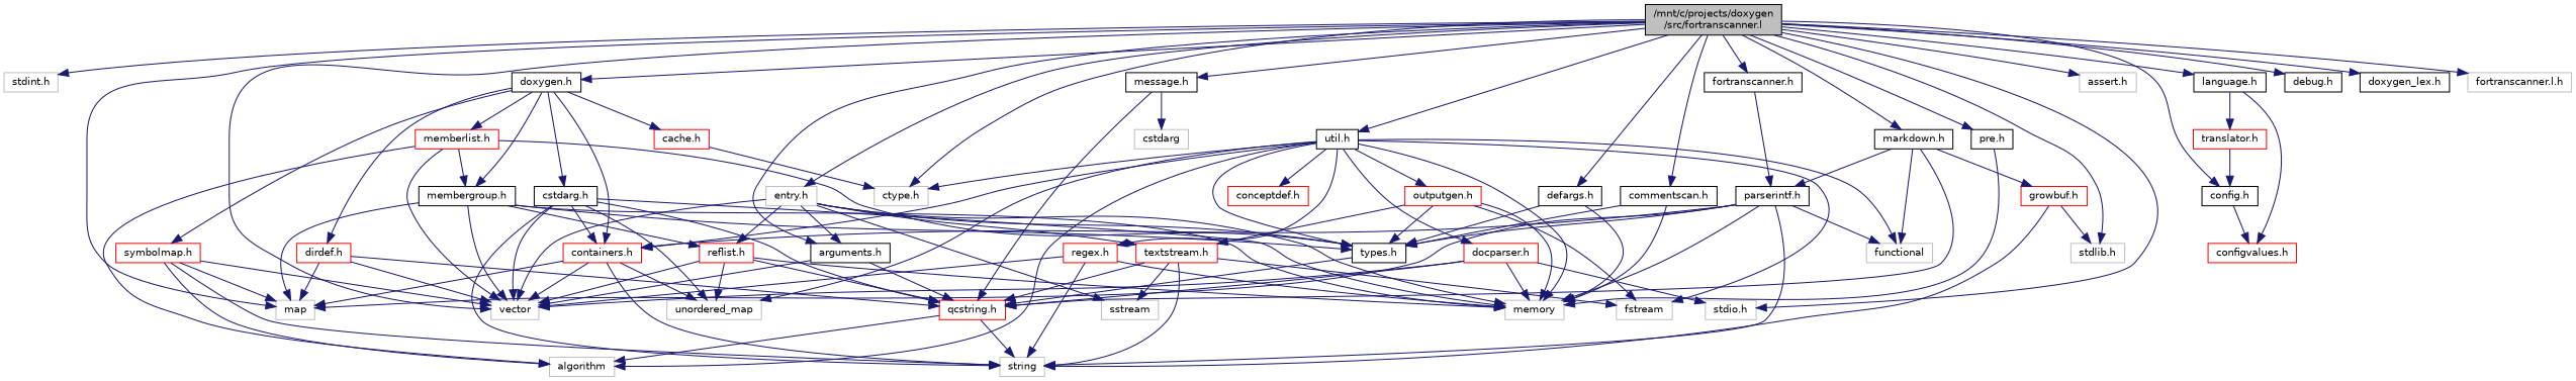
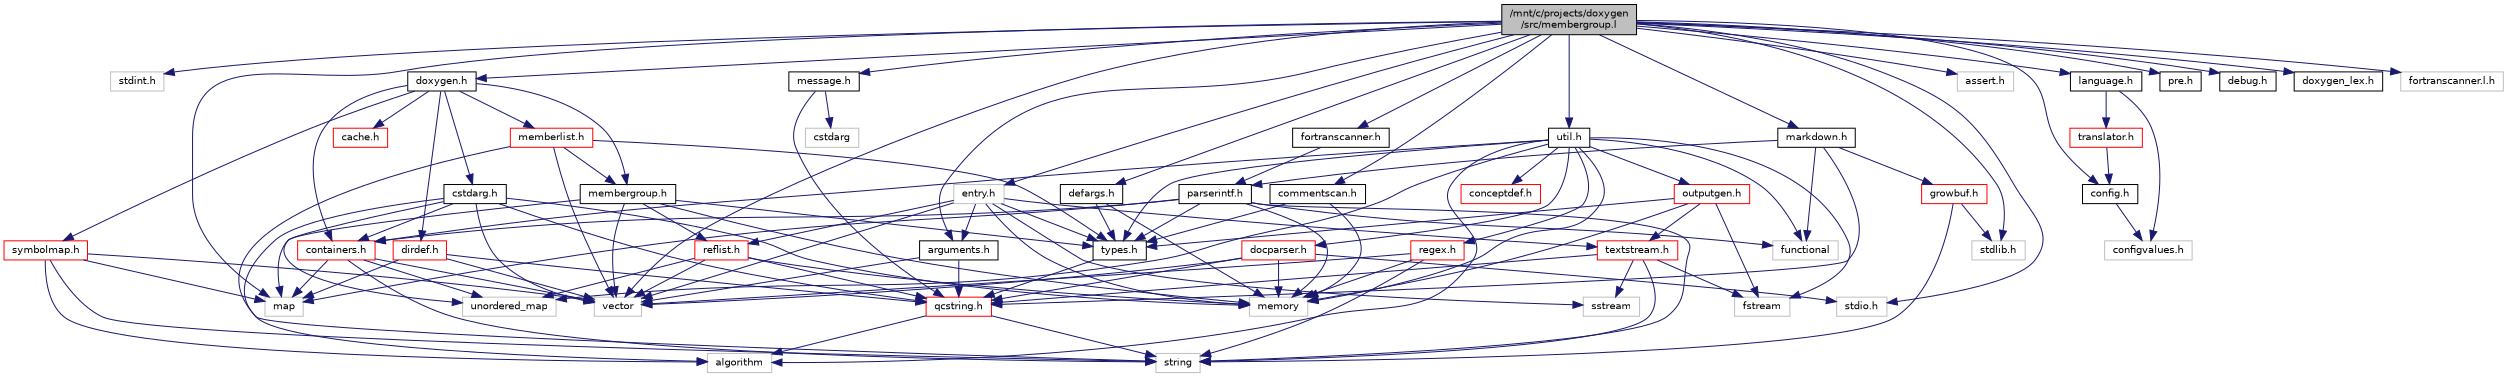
  digraph {
    node [color=black fillcolor=white fontname=Helvetica fontsize=10 shape=record style=filled]
    edge [color=midnightblue fontname=Helvetica fontsize=10 labelfontname=Helvetica labelfontsize=10 style=solid]
-   n1 [fillcolor=grey75 fontcolor=black height=0.2 label="/mnt/c/projects/doxygen\l/src/fortranscanner.l" width=0.4]
+   n1 [fillcolor=grey75 fontcolor=black height=0.2 label="/mnt/c/projects/doxygen\l/src/membergroup.l" width=0.4]
    n2 [color=grey75 height=0.2 label="stdint.h" width=0.4]
    n3 [color=grey75 height=0.2 label=map width=0.4]
    n4 [color=grey75 height=0.2 label=vector width=0.4]
    n5 [color=grey75 height=0.2 label="stdio.h" width=0.4]
    n6 [color=grey75 height=0.2 label="stdlib.h" width=0.4]
    n7 [color=grey75 height=0.2 label="assert.h" width=0.4]
-   n8 [color=grey75 height=0.2 label="ctype.h" width=0.4]
    n9 [height=0.2 label="fortranscanner.h" width=0.4]
    n10 [color=grey75 height=0.2 label="entry.h" width=0.4]
    n11 [height=0.2 label="arguments.h" width=0.4]
    n12 [height=0.2 label="message.h" width=0.4]
    n13 [height=0.2 label="config.h" width=0.4]
    n14 [height=0.2 label="doxygen.h" width=0.4]
    n15 [height=0.2 label="util.h" width=0.4]
    n16 [height=0.2 label="defargs.h" width=0.4]
    n17 [height=0.2 label="language.h" width=0.4]
    n18 [height=0.2 label="commentscan.h" width=0.4]
    n19 [height=0.2 label="pre.h" width=0.4]
    n20 [height=0.2 label="debug.h" width=0.4]
    n21 [height=0.2 label="markdown.h" width=0.4]
    n22 [height=0.2 label="doxygen_lex.h" width=0.4]
    n23 [color=grey75 height=0.2 label="fortranscanner.l.h" width=0.4]
    n24 [height=0.2 label="parserintf.h" width=0.4]
    n25 [color=grey75 height=0.2 label=memory width=0.4]
    n26 [height=0.2 label="types.h" width=0.4]
    n27 [color=grey75 height=0.2 label=sstream width=0.4]
    n28 [color=red height=0.2 label="reflist.h" width=0.4]
    n29 [color=red height=0.2 label="textstream.h" width=0.4]
    n30 [color=red height=0.2 label="qcstring.h" width=0.4]
    n31 [color=grey75 height=0.2 label=cstdarg width=0.4]
-   n32 [color=red height=0.2 label="configvalues.h" width=0.4]
+   n32 [color=grey75 height=0.2 label="configvalues.h" width=0.4]
    n33 [color=red height=0.2 label="containers.h" width=0.4]
    n34 [height=0.2 label="membergroup.h" width=0.4]
    n35 [color=red height=0.2 label="dirdef.h" width=0.4]
    n36 [color=red height=0.2 label="memberlist.h" width=0.4]
    n37 [height=0.2 label="cstdarg.h" width=0.4]
    n38 [color=red height=0.2 label="cache.h" width=0.4]
    n39 [color=red height=0.2 label="symbolmap.h" width=0.4]
    n40 [color=grey75 height=0.2 label=functional width=0.4]
    n41 [color=grey75 height=0.2 label=algorithm width=0.4]
    n42 [color=grey75 height=0.2 label=unordered_map width=0.4]
    n43 [color=grey75 height=0.2 label=fstream width=0.4]
    n44 [color=red height=0.2 label="docparser.h" width=0.4]
    n45 [color=red height=0.2 label="outputgen.h" width=0.4]
    n46 [color=red height=0.2 label="regex.h" width=0.4]
    n47 [color=red height=0.2 label="conceptdef.h" width=0.4]
    n48 [color=red height=0.2 label="translator.h" width=0.4]
    n49 [color=red height=0.2 label="growbuf.h" width=0.4]
    n50 [color=grey75 height=0.2 label=string width=0.4]
    n1 -> n2
    n1 -> n3
    n1 -> n4
    n1 -> n5
    n1 -> n6
    n1 -> n7
-   n1 -> n8
    n1 -> n9
    n1 -> n10
    n1 -> n11
    n1 -> n12
    n1 -> n13
    n1 -> n14
    n1 -> n15
    n1 -> n16
    n1 -> n17
    n1 -> n18
    n1 -> n19
    n1 -> n20
    n1 -> n21
    n1 -> n22
    n1 -> n23
    n9 -> n24
    n10 -> n4
    n10 -> n11
    n10 -> n25
    n10 -> n26
    n10 -> n27
    n10 -> n28
    n10 -> n29
    n11 -> n4
    n11 -> n30
    n12 -> n30
    n12 -> n31
    n13 -> n32
    n14 -> n33
    n14 -> n34
    n14 -> n35
    n14 -> n36
    n14 -> n37
    n14 -> n38
    n14 -> n39
-   n15 -> n8
    n15 -> n25
    n15 -> n26
    n15 -> n33
    n15 -> n40
    n15 -> n41
    n15 -> n42
    n15 -> n43
    n15 -> n44
    n15 -> n45
    n15 -> n46
    n15 -> n47
    n16 -> n25
    n16 -> n26
    n17 -> n32
    n17 -> n48
    n18 -> n25
    n18 -> n26
-   n19 -> n25
    n21 -> n24
    n21 -> n30
    n21 -> n40
    n21 -> n49
    n24 -> n3
    n24 -> n25
    n24 -> n26
    n24 -> n33
    n24 -> n40
    n24 -> n50
    n26 -> n30
    n28 -> n4
    n28 -> n25
    n28 -> n30
    n28 -> n42
    n29 -> n27
    n29 -> n30
    n29 -> n43
    n29 -> n50
    n30 -> n41
    n30 -> n50
    n33 -> n3
    n33 -> n4
    n33 -> n42
    n33 -> n50
    n34 -> n3
    n34 -> n4
    n34 -> n25
    n34 -> n26
    n34 -> n28
    n35 -> n3
    n35 -> n4
    n35 -> n30
    n36 -> n4
    n36 -> n26
    n36 -> n34
    n36 -> n41
    n37 -> n4
    n37 -> n25
    n37 -> n30
    n37 -> n33
    n37 -> n42
    n37 -> n50
-   n38 -> n8
    n39 -> n3
    n39 -> n4
    n39 -> n41
    n39 -> n50
    n44 -> n4
    n44 -> n5
    n44 -> n25
    n44 -> n30
    n45 -> n25
    n45 -> n26
    n45 -> n29
    n45 -> n43
    n46 -> n4
    n46 -> n25
    n46 -> n50
    n48 -> n13
    n49 -> n6
    n49 -> n50
  }
